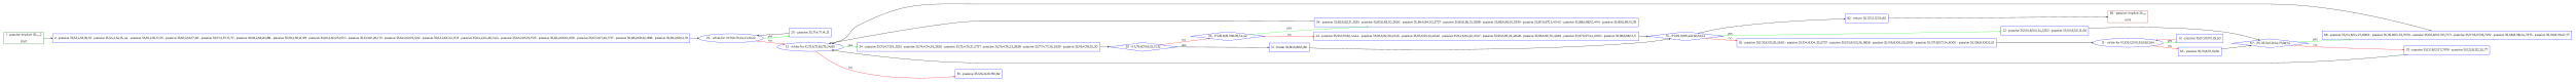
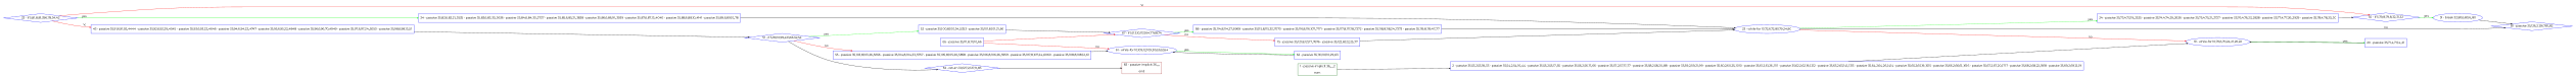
  digraph {
    bgcolor=white
    compound=true
    fillcolor="#FFFFCC"
    fontname=Montserrat
    fontsize=12
    pack=true
    packmode=clust
    rankdir=LR
    style="rounded,filled"
    node [color="#0000ff" compound=true fillcolor="#ffffff" fixedsize=false fontname=Montserrat fontsize=12 node_initialized=no shape=box style=filled]
    edge [arrowhead=normal arrowsize=0.5 arrowtail=none color="#000000" compound=true dir=forward fontcolor=black fontname=Montserrat fontsize=12]
    n1 [label="2 - passive 35,53,2,53,18,,33 - passive 35,54,2,54,16,,44 - passive 35,55,2,55,17,,55 - passive 35,56,2,56,17,,66 - passive 35,57,2,57,17,,77 - passive 35,58,2,58,20,,88 - passive 35,59,2,59,21,,99 - passive 35,60,2,60,25,,1010 - passive 35,61,2,61,26,,1111 - passive 35,62,2,62,19,,1212 - passive 35,63,2,63,141,,1313 - passive 35,64,2,64,26,,1414 - passive 35,65,2,65,19,,1515 - passive 35,66,2,66,61,,1616 - passive 35,67,2,67,20,,1717 - passive 35,68,2,68,22,,1818 - passive 35,69,2,69,12,,19"]
    n2 [label="19 - while-for 10,70,6,70,24,21,20,22" shape=oval]
    n3 [label="20 - passive 35,71,4,71,14,,21"]
    n4 [label="23 - while-for 10,72,6,72,80,79,24,80" shape=oval]
    n5 [color="#006400" label="1 - passive-implicit 36,,,,,,2\n\nstart"]
    n6 [label="24 - passive 35,73,4,73,19,,2525 - passive 35,74,4,74,29,,2626 - passive 35,75,4,75,21,,2727 - passive 35,76,4,76,23,,2828 - passive 35,77,4,77,26,,2929 - passive 35,78,4,78,20,,30"]
-   n7 [label="81 - passive 35,126,2,126,781,,82"]
+   n7 [label="81 - passive 35,126,2,126,781,,82" shape=diamond]
    n8 [label="30 - if 5,79,8,79,8,32,31,32" shape=diamond]
-   n9 [label="31 - break 32,80,6,80,6,,80"]
+   n9 [label="31 - break 32,80,6,80,6,,80" shape=ellipse]
    n10 [label="33 - if 5,81,8,81,396,78,34,42" shape=diamond]
-   n11 [label="82 - return 30,127,2,127,9,,83"]
+   n11 [label="82 - return 30,127,2,127,9,,83" shape=diamond]
    n12 [color="#a52a2a" label="83 - passive-implicit 36,,,,,,\n\nend"]
    n13 [label="34 - passive 35,82,6,82,21,,3535 - passive 35,83,6,83,30,,3636 - passive 35,84,6,84,30,,3737 - passive 35,85,6,85,21,,3838 - passive 35,86,6,86,91,,3939 - passive 35,87,6,87,13,,4040 - passive 35,88,6,88,10,,4141 - passive 35,89,6,89,10,,78"]
    n14 [label="43 - passive 35,91,6,91,92,,4444 - passive 35,92,6,92,29,,4545 - passive 35,93,6,93,22,,4646 - passive 35,94,6,94,22,,4747 - passive 35,95,6,95,22,,4848 - passive 35,96,6,96,70,,4949 - passive 35,97,6,97,24,,5050 - passive 35,98,6,98,13,,51"]
    n15 [label="51 - if 5,99,10,99,433,66,52,54" shape=diamond]
    n16 [label="52 - passive 35,100,8,100,34,,5353 - passive 35,101,8,101,21,,66"]
    n17 [label="55 - passive 35,103,8,103,26,,5656 - passive 35,104,8,104,33,,5757 - passive 35,105,8,105,26,,5858 - passive 35,106,8,106,26,,5959 - passive 35,107,8,107,24,,6060 - passive 35,108,8,108,12,,61"]
    n18 [label="67 - if 5,113,10,113,164,77,68,74" shape=diamond]
    n19 [label="61 - while-for 10,109,12,109,30,63,62,64" shape=oval]
    n20 [label="68 - passive 35,114,8,114,27,,6969 - passive 35,115,8,115,33,,7070 - passive 35,116,8,116,107,,7171 - passive 35,117,8,117,18,,7272 - passive 35,118,8,118,24,,7373 - passive 35,119,8,119,47,,77"]
    n21 [label="75 - passive 35,121,8,121,17,,7676 - passive 35,122,8,122,25,,77"]
    n22 [label="62 - passive 35,110,10,110,29,,63"]
    n23 [label="65 - passive 35,111,8,111,10,,66"]
    n1 -> n2
    n2 -> n3 [color="#00ff00" label=yes]
-   n2 -> n4 [color="#ff0000" label=no]
+   n4 -> n2 [color="#ff0000" label=no]
    n3 -> n2
    n4 -> n6 [color="#00ff00" label=yes]
-   n4 -> n7 [color="#ff0000" label=no]
+   n4 -> n7 [label=no]
    n5 -> n1
    n6 -> n8
-   n8 -> n9 [label=yes]
-   n8 -> n10 [color="#ff0000" label=no]
-   n9 -> n15
+   n8 -> n9 [color="#00ff00" label=yes]
+   n10 -> n8 [color="#ff0000" label=no]
+   n9 -> n7
    n10 -> n13 [color="#00ff00" label=yes]
    n10 -> n14 [color="#ff0000" label=no]
    n11 -> n12
    n13 -> n4
    n14 -> n15
    n15 -> n11
    n15 -> n16 [color="#00ff00" label=yes]
    n15 -> n17 [color="#ff0000" label=no]
    n16 -> n18
    n17 -> n19
    n18 -> n20 [color="#00ff00" label=yes]
    n18 -> n21 [color="#ff0000" label=no]
    n19 -> n22 [color="#00ff00" label=yes]
-   n19 -> n23 [color="#ff0000" label=no]
+   n23 -> n19 [color="#ff0000" label=no]
    n20 -> n4
    n21 -> n4
-   n22 -> n19 [color="#ff0000"]
-   n23 -> n18
+   n22 -> n19
+   n23 -> n18 [color="#ff0000"]
  }
